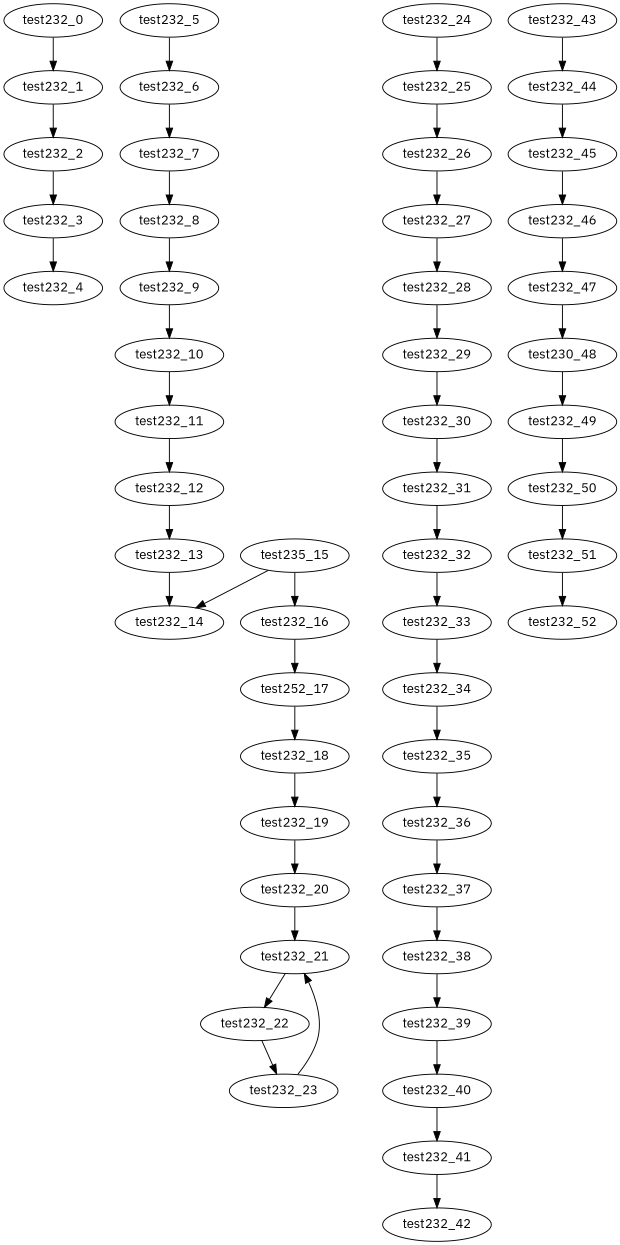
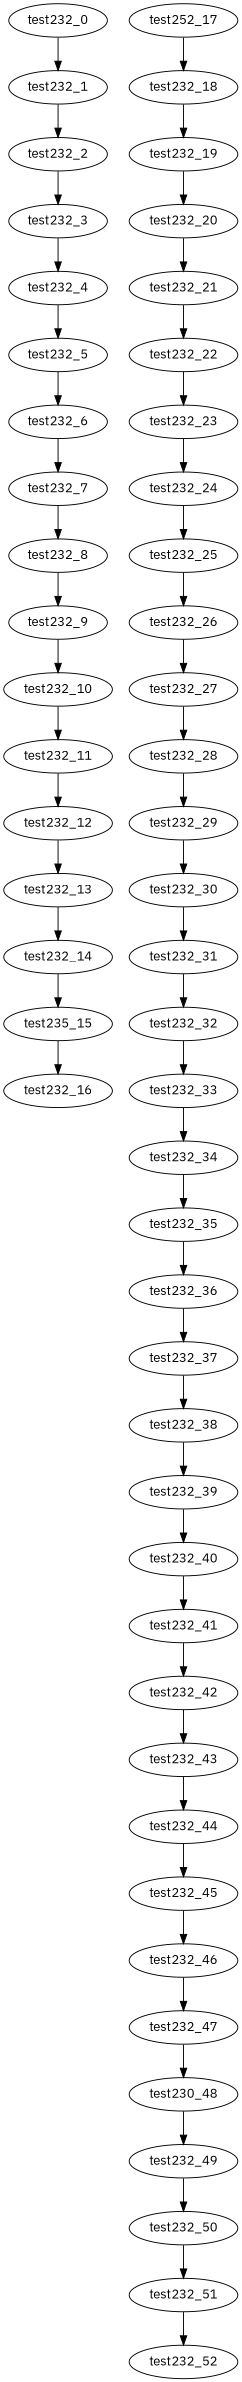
  digraph {
    fontname="IBM Plex Sans"
    node [fontname="IBM Plex Sans"]
    edge [fontname="IBM Plex Sans"]
    test232_0
    test232_1
    test232_2
    test232_3
    test232_4
    test232_5
    test232_6
    test232_7
    test232_8
    test232_9
    test232_10
    test232_11
    test232_12
    test232_13
    test232_14
    n16 [label=test235_15]
    test232_16
    n18 [label=test252_17]
    test232_18
    test232_19
    test232_20
    test232_21
    test232_22
    test232_23
    test232_24
    test232_25
    test232_26
    test232_27
    test232_28
    test232_29
    test232_30
    test232_31
    test232_32
    test232_33
    test232_34
    test232_35
    test232_36
    test232_37
    test232_38
    test232_39
    test232_40
    test232_41
    test232_42
    test232_43
    test232_44
    test232_45
    test232_46
    test232_47
    n49 [label=test230_48]
    test232_49
    test232_50
    test232_51
    test232_52
    test232_0 -> test232_1
    test232_1 -> test232_2
    test232_2 -> test232_3
    test232_3 -> test232_4
+   test232_4 -> test232_5
    test232_5 -> test232_6
    test232_6 -> test232_7
    test232_7 -> test232_8
    test232_8 -> test232_9
    test232_9 -> test232_10
    test232_10 -> test232_11
    test232_11 -> test232_12
    test232_12 -> test232_13
    test232_13 -> test232_14
-   n16 -> test232_14
+   test232_14 -> n16
    n16 -> test232_16
-   test232_16 -> n18
    n18 -> test232_18
    test232_18 -> test232_19
    test232_19 -> test232_20
    test232_20 -> test232_21
    test232_21 -> test232_22
    test232_22 -> test232_23
-   test232_23 -> test232_21
+   test232_23 -> test232_24
    test232_24 -> test232_25
    test232_25 -> test232_26
    test232_26 -> test232_27
    test232_27 -> test232_28
    test232_28 -> test232_29
    test232_29 -> test232_30
    test232_30 -> test232_31
    test232_31 -> test232_32
    test232_32 -> test232_33
    test232_33 -> test232_34
    test232_34 -> test232_35
    test232_35 -> test232_36
    test232_36 -> test232_37
    test232_37 -> test232_38
    test232_38 -> test232_39
    test232_39 -> test232_40
    test232_40 -> test232_41
    test232_41 -> test232_42
+   test232_42 -> test232_43
    test232_43 -> test232_44
    test232_44 -> test232_45
    test232_45 -> test232_46
    test232_46 -> test232_47
    test232_47 -> n49
    n49 -> test232_49
    test232_49 -> test232_50
    test232_50 -> test232_51
    test232_51 -> test232_52
  }
